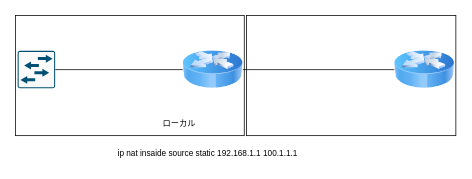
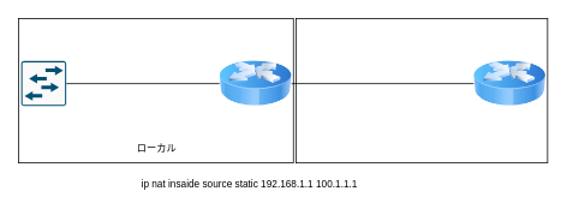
  <mxCell id="0" />
  <mxCell id="1" parent="0" />
  <mxCell id="2" value="" style="whiteSpace=wrap;html=1;fontFamily=Helvetica;fontSize=11;fontColor=default;" vertex="1" parent="1"><mxGeometry x="328" y="20" width="279" height="160" as="geometry" /></mxCell>
  <mxCell id="3" value="" style="whiteSpace=wrap;html=1;fontFamily=Helvetica;fontSize=11;fontColor=default;" vertex="1" parent="1"><mxGeometry x="20" y="20" width="305" height="160" as="geometry" /></mxCell>
  <mxCell id="4" value="" style="image;html=1;image=img/lib/clip_art/networking/Router_Icon_128x128.png" vertex="1" parent="1"><mxGeometry x="243" y="52" width="80" height="80" as="geometry" /></mxCell>
  <mxCell id="5" style="edgeStyle=none;shape=connector;rounded=0;orthogonalLoop=1;jettySize=auto;html=1;exitX=0;exitY=0.5;exitDx=0;exitDy=0;entryX=1;entryY=0.5;entryDx=0;entryDy=0;labelBackgroundColor=default;strokeColor=default;fontFamily=Helvetica;fontSize=11;fontColor=default;endArrow=none;endFill=0;" edge="1" parent="1" source="6" target="4"><mxGeometry relative="1" as="geometry" /></mxCell>
  <mxCell id="6" value="" style="image;html=1;image=img/lib/clip_art/networking/Router_Icon_128x128.png" vertex="1" parent="1"><mxGeometry x="525" y="52" width="80" height="80" as="geometry" /></mxCell>
  <mxCell id="7" style="rounded=0;orthogonalLoop=1;jettySize=auto;html=1;exitX=1;exitY=0.5;exitDx=0;exitDy=0;exitPerimeter=0;entryX=0;entryY=0.5;entryDx=0;entryDy=0;endArrow=none;endFill=0;" edge="1" parent="1" source="8" target="4"><mxGeometry relative="1" as="geometry" /></mxCell>
  <mxCell id="8" value="" style="sketch=0;points=[[0.015,0.015,0],[0.985,0.015,0],[0.985,0.985,0],[0.015,0.985,0],[0.25,0,0],[0.5,0,0],[0.75,0,0],[1,0.25,0],[1,0.5,0],[1,0.75,0],[0.75,1,0],[0.5,1,0],[0.25,1,0],[0,0.75,0],[0,0.5,0],[0,0.25,0]];verticalLabelPosition=bottom;html=1;verticalAlign=top;aspect=fixed;align=center;pointerEvents=1;shape=mxgraph.cisco19.rect;prIcon=l2_switch;fillColor=#FAFAFA;strokeColor=#005073;" vertex="1" parent="1"><mxGeometry x="23" y="67" width="50" height="50" as="geometry" /></mxCell>
- <mxCell id="9" value="ローカル" style="text;html=1;align=center;verticalAlign=middle;resizable=0;points=[];autosize=1;strokeColor=none;fillColor=none;fontSize=11;fontFamily=Helvetica;fontColor=default;" vertex="1" parent="1"><mxGeometry x="206.5" y="151" width="62" height="25" as="geometry" /></mxCell>
+ <mxCell id="9" value="ローカル" style="text;html=1;align=center;verticalAlign=middle;resizable=0;points=[];autosize=1;strokeColor=none;fillColor=none;fontSize=11;fontFamily=Helvetica;fontColor=default;" vertex="1" parent="1"><mxGeometry x="141.5" y="151" width="62" height="25" as="geometry" /></mxCell>
  <mxCell id="10" value="ip nat insaide source static 192.168.1.1 100.1.1.1" style="text;html=1;align=center;verticalAlign=middle;resizable=0;points=[];autosize=1;strokeColor=none;fillColor=none;fontSize=11;fontFamily=Helvetica;fontColor=default;" vertex="1" parent="1"><mxGeometry x="147" y="191" width="258" height="25" as="geometry" /></mxCell>
